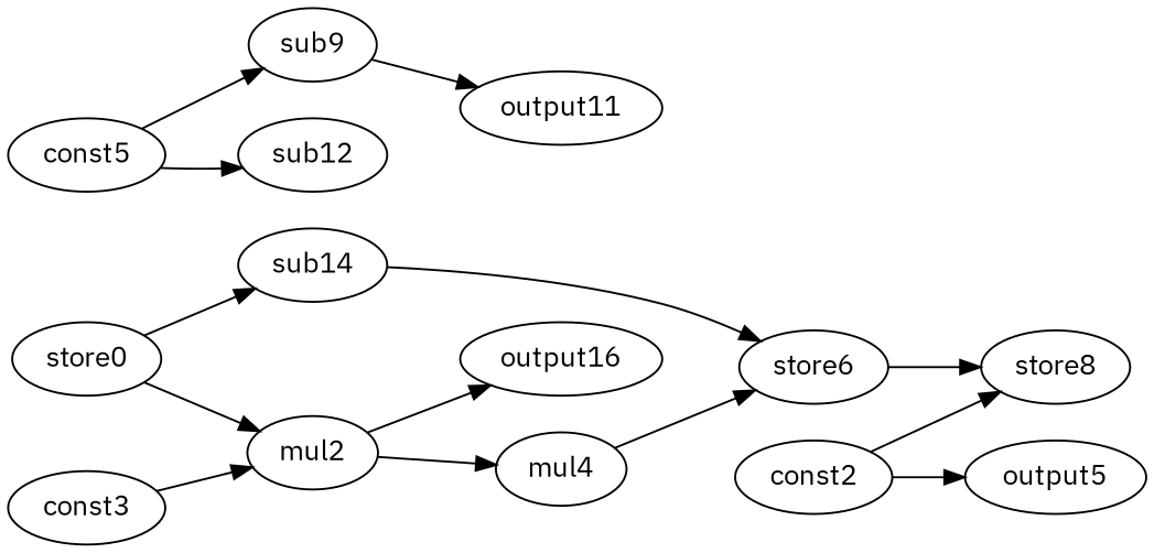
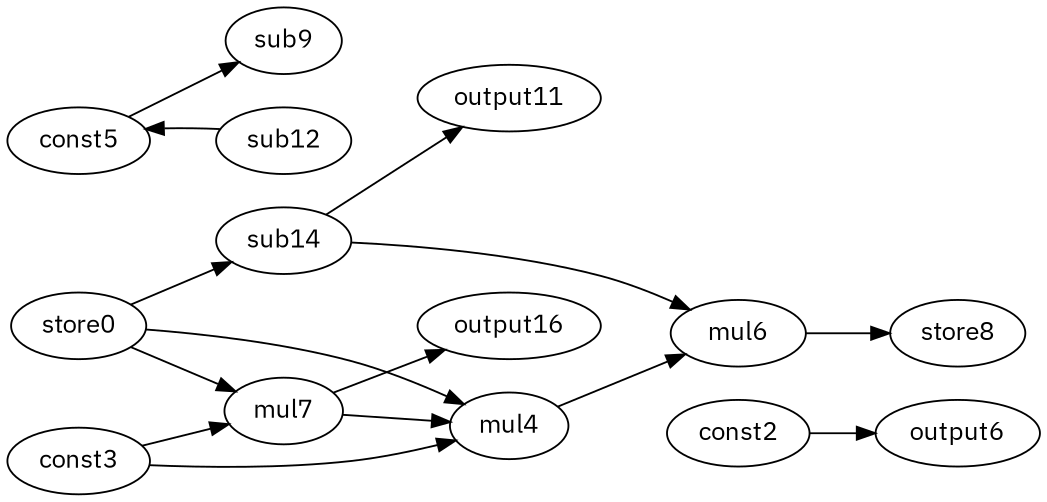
  digraph {
    fontname="IBM Plex Sans"
    rankdir=LR
    node [fontname="IBM Plex Sans" opcode=const]
    edge [fontname="IBM Plex Sans" operand=0]
    n1 [label=store0]
    mul4 [opcode=mul]
-   mul7 [opcode=mul label=mul2]
+   mul7 [opcode=mul]
    sub14 [opcode=sub]
-   mul6 [opcode=mul label=store6]
+   mul6 [opcode=mul]
    n6 [label=output16 opcode=output]
    n7 [label=const5]
    sub9 [opcode=sub]
    sub12 [opcode=sub]
    output11 [opcode=output]
-   output5 [opcode=output]
+   output5 [opcode=output label=output6]
    const2
    store8 [opcode=store]
    const3
+   n1 -> mul4
    n1 -> mul7
    n1 -> sub14
    mul4 -> mul6
    mul7 -> mul4 [operand=1]
    mul7 -> n6
    sub14 -> mul6 [operand=1]
    mul6 -> store8 [operand=1]
    n7 -> sub9
-   n7 -> sub12
-   sub9 -> output11
+   sub12 -> n7
+   sub14 -> output11
    const2 -> output5
-   const2 -> store8
+   const3 -> mul4 [operand=1]
    const3 -> mul7 [operand=1]
  }
